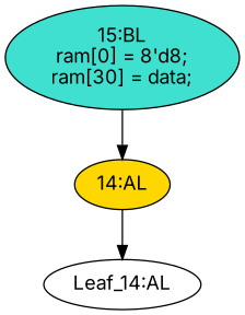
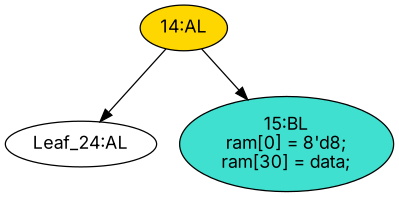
  strict digraph {
    fontname=Inter
    node [fontname=Inter style=filled]
    edge [cond="[]" fontname=Inter lineno=None]
-   n1 [def_var="['ram']" label="Leaf_14:AL" style=""]
+   n1 [def_var="['ram']" label="Leaf_24:AL" style=""]
    n2 [ast="<pyverilog.vparser.ast.Always object at 0x7f6f488a42d0>" clk_sens=True fillcolor=gold label="14:AL" sens="['clk']" statements="[]" typ=Always use_var="['data']"]
    n3 [ast="<pyverilog.vparser.ast.Block object at 0x7f6f488a4d10>" fillcolor=turquoise label="15:BL\nram[0] = 8'd8;\nram[30] = data;" statements="[<pyverilog.vparser.ast.BlockingSubstitution object at 0x7f6f488a4d50>, <pyverilog.vparser.ast.BlockingSubstitution object at 0x7f6f488a4f50>]" typ=Block]
    n2 -> n1
-   n3 -> n2
+   n2 -> n3
  }
